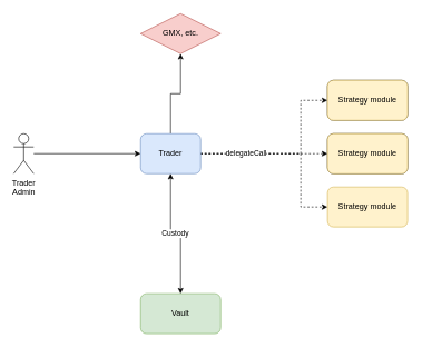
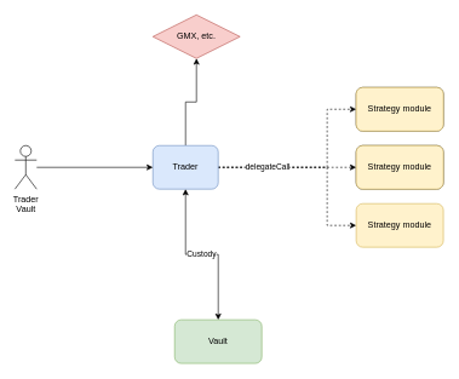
  <mxCell id="0" />
  <mxCell id="1" parent="0" />
  <mxCell id="2" style="edgeStyle=orthogonalEdgeStyle;rounded=0;orthogonalLoop=1;jettySize=auto;html=1;exitX=0.5;exitY=0;exitDx=0;exitDy=0;entryX=0.5;entryY=1;entryDx=0;entryDy=0;startArrow=none;startFill=0;" edge="1" parent="1" source="6" target="14"><mxGeometry relative="1" as="geometry" /></mxCell>
  <mxCell id="3" style="edgeStyle=orthogonalEdgeStyle;rounded=0;orthogonalLoop=1;jettySize=auto;html=1;exitX=1;exitY=0.5;exitDx=0;exitDy=0;entryX=0;entryY=0.5;entryDx=0;entryDy=0;startArrow=none;startFill=0;dashed=1;" edge="1" parent="1" source="6" target="11"><mxGeometry relative="1" as="geometry"><Array as="points"><mxPoint x="450" y="230" /><mxPoint x="450" y="150" /></Array></mxGeometry></mxCell>
  <mxCell id="4" style="edgeStyle=orthogonalEdgeStyle;rounded=0;orthogonalLoop=1;jettySize=auto;html=1;dashed=1;startArrow=none;startFill=0;" edge="1" parent="1" source="6" target="12"><mxGeometry relative="1" as="geometry" /></mxCell>
  <mxCell id="5" value="delegateCall" style="edgeStyle=orthogonalEdgeStyle;rounded=0;orthogonalLoop=1;jettySize=auto;html=1;entryX=0;entryY=0.5;entryDx=0;entryDy=0;dashed=1;startArrow=none;startFill=0;" edge="1" parent="1" source="6" target="13"><mxGeometry x="-0.5" relative="1" as="geometry"><Array as="points"><mxPoint x="450" y="230" /><mxPoint x="450" y="310" /></Array><mxPoint as="offset" /></mxGeometry></mxCell>
  <mxCell id="6" value="Trader" style="rounded=1;whiteSpace=wrap;html=1;fillColor=#dae8fc;strokeColor=#6c8ebf;" vertex="1" parent="1"><mxGeometry x="210" y="200" width="90" height="60" as="geometry" /></mxCell>
  <mxCell id="7" style="edgeStyle=orthogonalEdgeStyle;rounded=0;orthogonalLoop=1;jettySize=auto;html=1;entryX=0;entryY=0.5;entryDx=0;entryDy=0;startArrow=none;startFill=0;" edge="1" parent="1" source="8" target="6"><mxGeometry relative="1" as="geometry" /></mxCell>
- <mxCell id="8" value="Trader&lt;br&gt;Admin" style="shape=umlActor;verticalLabelPosition=bottom;verticalAlign=top;html=1;outlineConnect=0;" vertex="1" parent="1"><mxGeometry x="20" y="200" width="30" height="60" as="geometry" /></mxCell>
+ <mxCell id="8" value="Trader&lt;br&gt;Vault" style="shape=umlActor;verticalLabelPosition=bottom;verticalAlign=top;html=1;outlineConnect=0;" vertex="1" parent="1"><mxGeometry x="20" y="200" width="30" height="60" as="geometry" /></mxCell>
  <mxCell id="9" value="Custody" style="edgeStyle=orthogonalEdgeStyle;rounded=0;orthogonalLoop=1;jettySize=auto;html=1;exitX=0.5;exitY=0;exitDx=0;exitDy=0;startArrow=classic;startFill=1;" edge="1" parent="1" source="10" target="6"><mxGeometry relative="1" as="geometry" /></mxCell>
- <mxCell id="10" value="Vault" style="rounded=1;whiteSpace=wrap;html=1;fillColor=#d5e8d4;strokeColor=#82b366;" vertex="1" parent="1"><mxGeometry x="210" y="440" width="120" height="60" as="geometry" /></mxCell>
+ <mxCell id="10" value="Vault" style="rounded=1;whiteSpace=wrap;html=1;fillColor=#d5e8d4;strokeColor=#82b366;" vertex="1" parent="1"><mxGeometry x="240" y="440" width="120" height="60" as="geometry" /></mxCell>
  <mxCell id="11" value="Strategy module" style="rounded=1;whiteSpace=wrap;html=1;" vertex="1" parent="1"><mxGeometry x="490" y="120" width="120" height="60" as="geometry" /></mxCell>
  <mxCell id="12" value="Strategy module" style="rounded=1;whiteSpace=wrap;html=1;" vertex="1" parent="1"><mxGeometry x="490" y="200" width="120" height="60" as="geometry" /></mxCell>
  <mxCell id="13" value="Strategy module" style="rounded=1;whiteSpace=wrap;html=1;fillColor=#fff2cc;strokeColor=#d6b656;" vertex="1" parent="1"><mxGeometry x="490" y="280" width="120" height="60" as="geometry" /></mxCell>
  <mxCell id="14" value="GMX, etc." style="rhombus;whiteSpace=wrap;html=1;fillColor=#f8cecc;strokeColor=#b85450;" vertex="1" parent="1"><mxGeometry x="210" y="20" width="120" height="60" as="geometry" /></mxCell>
  <mxCell id="15" value="Strategy module" style="rounded=1;whiteSpace=wrap;html=1;fillColor=#fff2cc;strokeColor=#d6b656;" vertex="1" parent="1"><mxGeometry x="490" y="120" width="120" height="60" as="geometry" /></mxCell>
  <mxCell id="16" value="Strategy module" style="rounded=1;whiteSpace=wrap;html=1;fillColor=#fff2cc;strokeColor=#d6b656;" vertex="1" parent="1"><mxGeometry x="490" y="200" width="120" height="60" as="geometry" /></mxCell>
